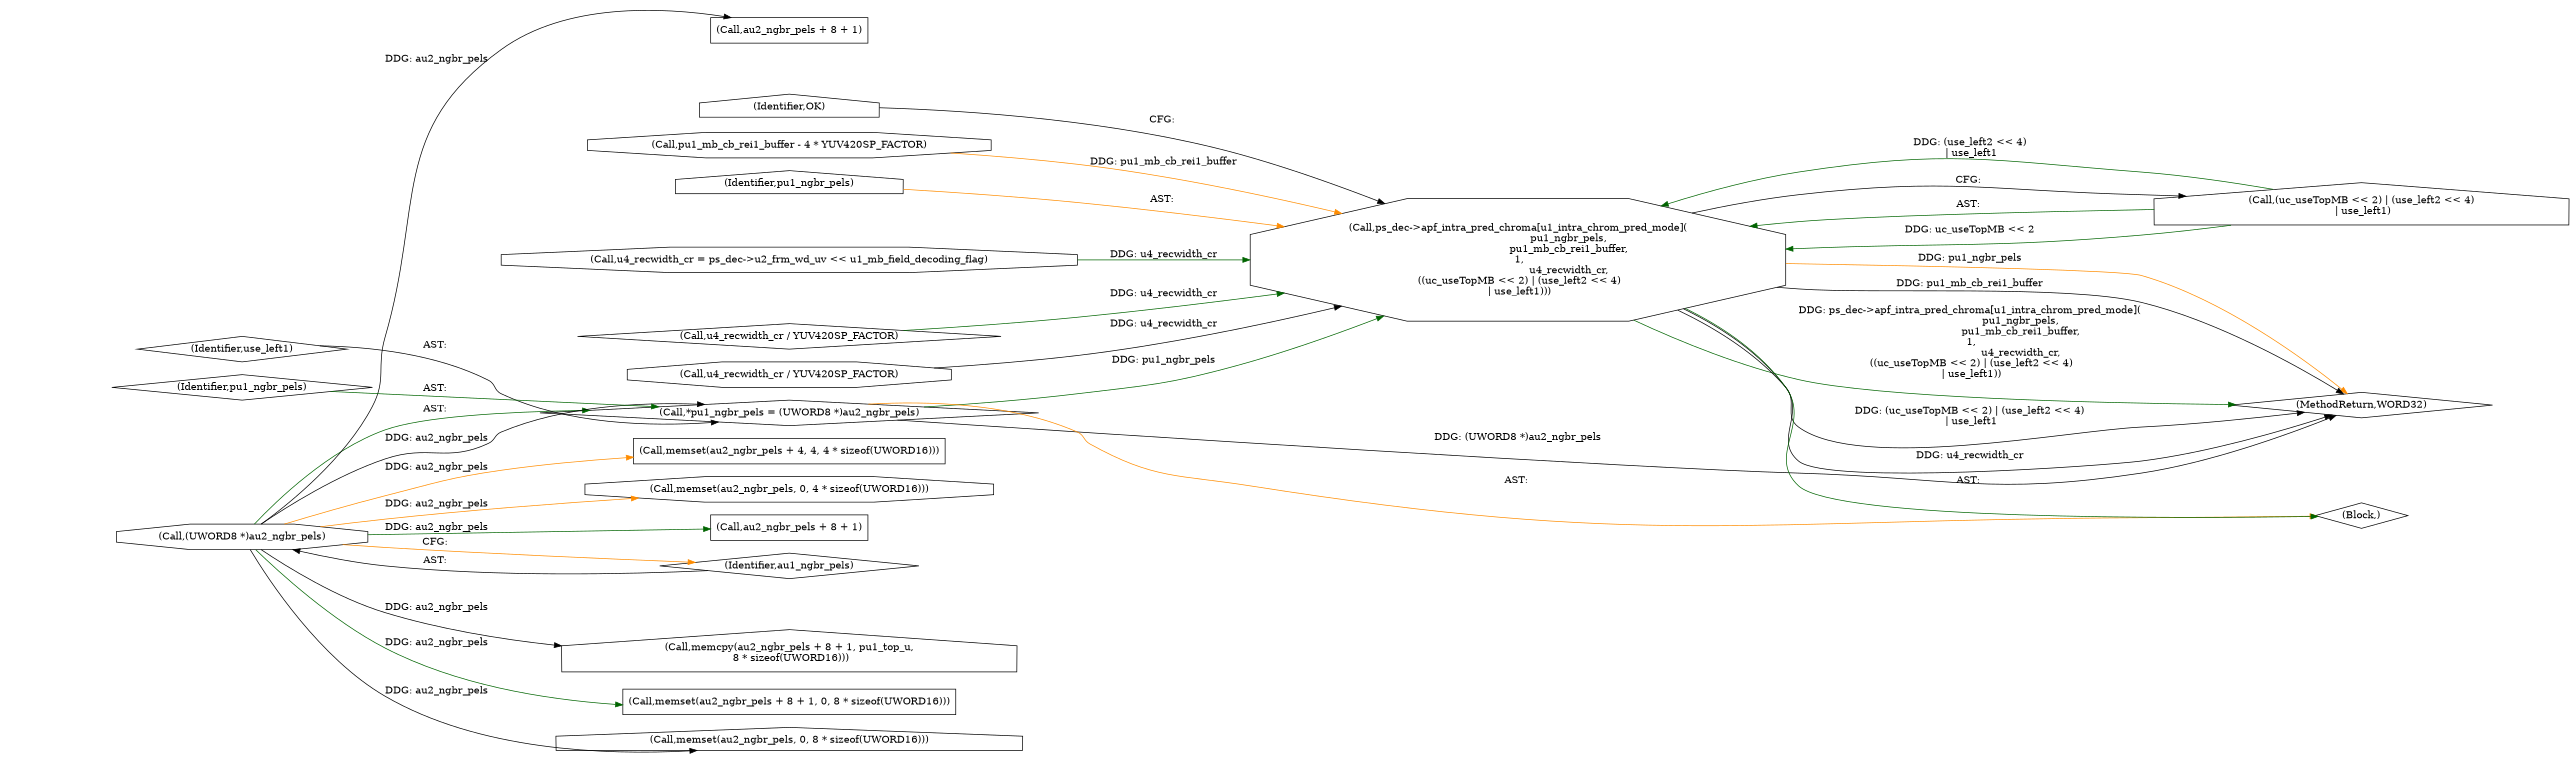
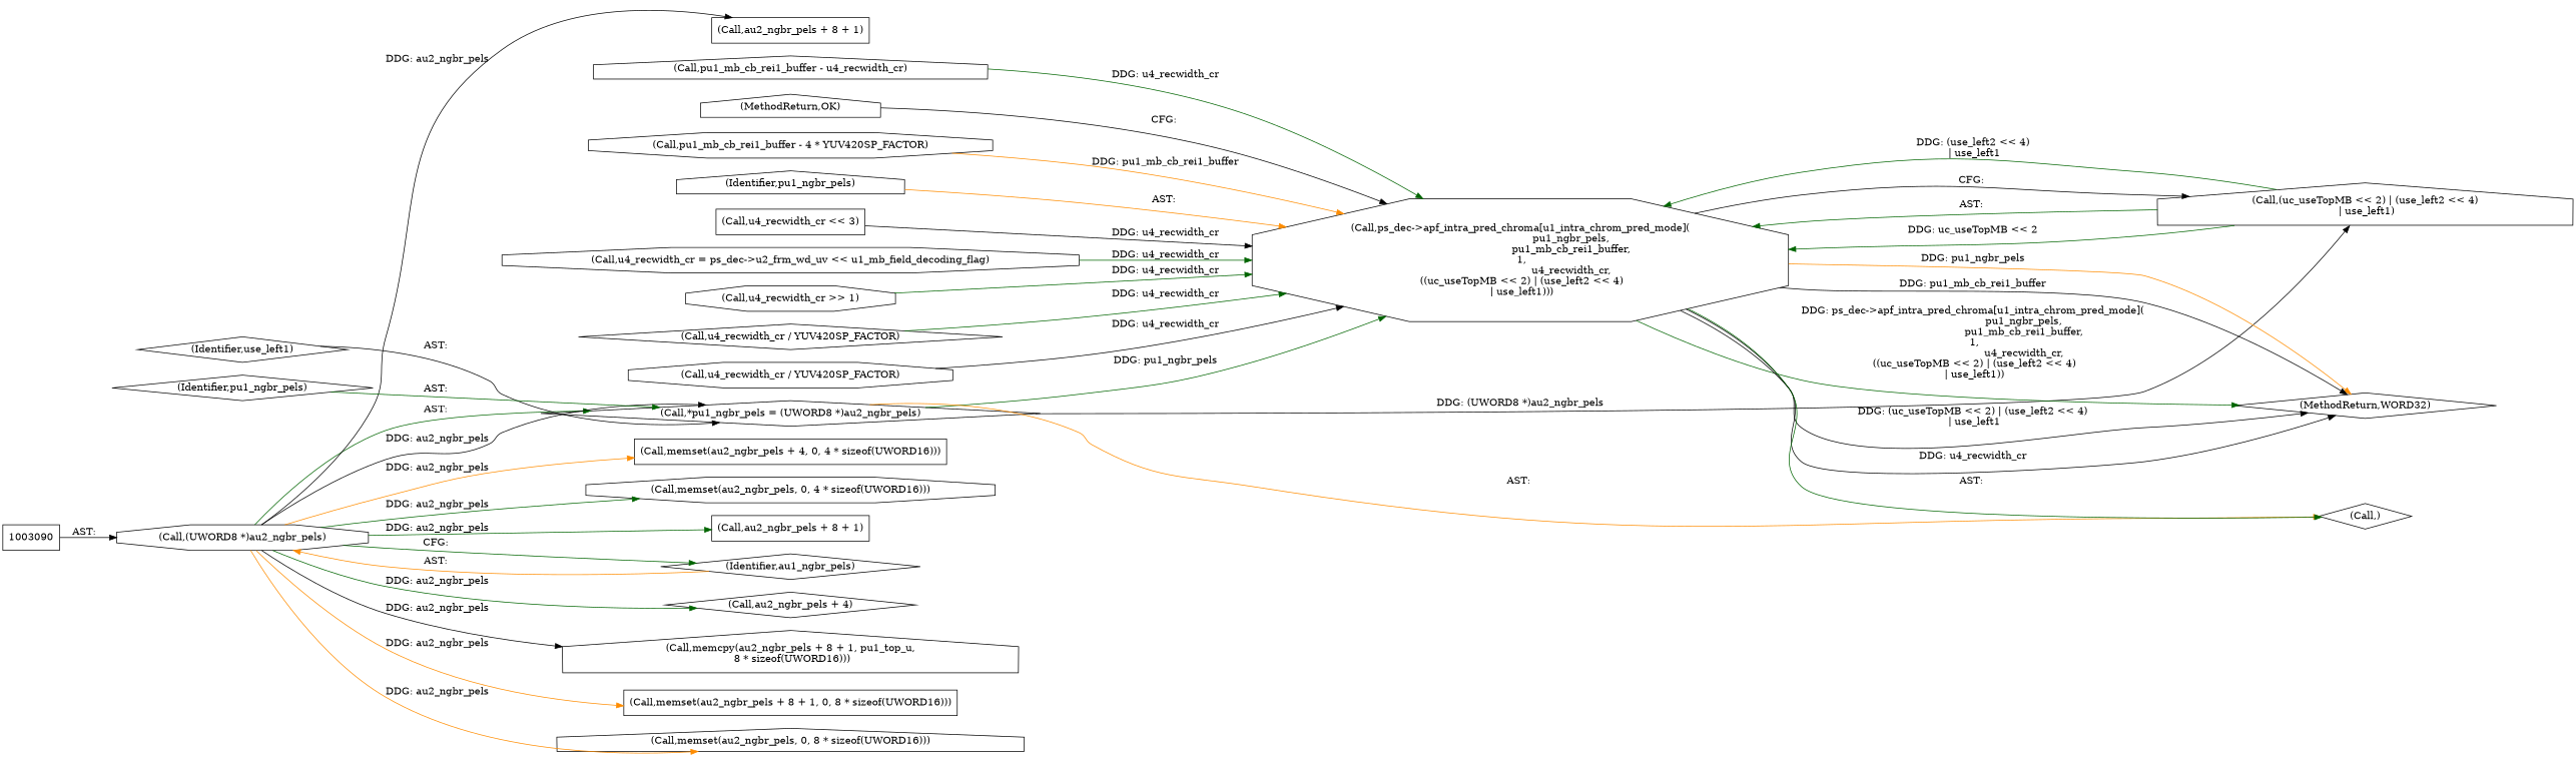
  digraph {
    rankdir=LR
    node [shape=diamond]
    edge [color=darkgreen]
    n1 [label="(Call,*pu1_ngbr_pels = (UWORD8 *)au2_ngbr_pels)"]
    n2 [label="(Call,ps_dec->apf_intra_pred_chroma[u1_intra_chrom_pred_mode](\n                                pu1_ngbr_pels,\n                                pu1_mb_cb_rei1_buffer,\n 1,\n                                u4_recwidth_cr,\n ((uc_useTopMB << 2) | (use_left2 << 4)\n | use_left1)))" shape=octagon]
    n3 [label="(MethodReturn,WORD32)"]
-   n4 [label="(Block,)"]
+   n4 [label="(Call,)"]
    n5 [label="(Call,(UWORD8 *)au2_ngbr_pels)" shape=octagon]
    n6 [label="(Call,memset(au2_ngbr_pels, 0, 4 * sizeof(UWORD16)))" shape=octagon]
    n7 [label="(Call,au2_ngbr_pels + 8 + 1)" shape=box]
    n8 [label="(Identifier,au1_ngbr_pels)"]
+   n9 [label="(Call,au2_ngbr_pels + 4)"]
    n10 [label="(Call,memcpy(au2_ngbr_pels + 8 + 1, pu1_top_u,\n 8 * sizeof(UWORD16)))" shape=house]
    n11 [label="(Call,memset(au2_ngbr_pels + 8 + 1, 0, 8 * sizeof(UWORD16)))" shape=box]
    n12 [label="(Call,memset(au2_ngbr_pels, 0, 8 * sizeof(UWORD16)))" shape=house]
    n13 [label="(Call,au2_ngbr_pels + 8 + 1)" shape=box]
-   n14 [label="(Call,memset(au2_ngbr_pels + 4, 4, 4 * sizeof(UWORD16)))" shape=box]
+   n14 [label="(Call,memset(au2_ngbr_pels + 4, 0, 4 * sizeof(UWORD16)))" shape=box]
    n15 [label="(Call,(uc_useTopMB << 2) | (use_left2 << 4)\n | use_left1)" shape=house]
-   n16 [label="(Identifier,OK)" shape=house]
+   n16 [label="(MethodReturn,OK)" shape=house]
    n17 [label="(Call,pu1_mb_cb_rei1_buffer - 4 * YUV420SP_FACTOR)" shape=octagon]
    n18 [label="(Identifier,pu1_ngbr_pels)" shape=house]
+   n19 [label="(Call,u4_recwidth_cr << 3)" shape=box]
    n20 [label="(Identifier,use_left1)"]
    n21 [label="(Identifier,pu1_ngbr_pels)"]
    n22 [label="(Call,u4_recwidth_cr = ps_dec->u2_frm_wd_uv << u1_mb_field_decoding_flag)" shape=octagon]
+   n23 [label="(Call,u4_recwidth_cr >> 1)" shape=octagon]
    n24 [label="(Call,u4_recwidth_cr / YUV420SP_FACTOR)"]
    n25 [label="(Call,u4_recwidth_cr / YUV420SP_FACTOR)" shape=octagon]
+   n26 [label="(Call,pu1_mb_cb_rei1_buffer - u4_recwidth_cr)" shape=house]
+   1003090 [shape=box]
    n1 -> n2 [label="DDG: pu1_ngbr_pels"]
-   n1 -> n3 [color=black label="DDG: (UWORD8 *)au2_ngbr_pels"]
+   n1 -> n15 [color=black label="DDG: (UWORD8 *)au2_ngbr_pels"]
    n1 -> n4 [color=darkorange label="AST: "]
    n2 -> n3 [color=darkorange label="DDG: pu1_ngbr_pels"]
    n2 -> n3 [color=black label="DDG: pu1_mb_cb_rei1_buffer"]
    n2 -> n3 [label="DDG: ps_dec->apf_intra_pred_chroma[u1_intra_chrom_pred_mode](\n                                pu1_ngbr_pels,\n                                pu1_mb_cb_rei1_buffer,\n 1,\n                                u4_recwidth_cr,\n ((uc_useTopMB << 2) | (use_left2 << 4)\n | use_left1))"]
    n2 -> n3 [color=black label="DDG: (uc_useTopMB << 2) | (use_left2 << 4)\n | use_left1"]
    n2 -> n3 [color=black label="DDG: u4_recwidth_cr"]
    n2 -> n4 [label="AST: "]
    n2 -> n15 [color=black label="CFG: "]
    n5 -> n1 [label="AST: "]
    n5 -> n1 [color=black label="DDG: au2_ngbr_pels"]
-   n5 -> n6 [color=darkorange label="DDG: au2_ngbr_pels"]
+   n5 -> n6 [label="DDG: au2_ngbr_pels"]
    n5 -> n7 [label="DDG: au2_ngbr_pels"]
-   n5 -> n8 [color=darkorange label="CFG: "]
+   n5 -> n8 [label="CFG: "]
+   n5 -> n9 [label="DDG: au2_ngbr_pels"]
    n5 -> n10 [color=black label="DDG: au2_ngbr_pels"]
-   n5 -> n11 [label="DDG: au2_ngbr_pels"]
-   n5 -> n12 [color=black label="DDG: au2_ngbr_pels"]
+   n5 -> n11 [color=darkorange label="DDG: au2_ngbr_pels"]
+   n5 -> n12 [color=darkorange label="DDG: au2_ngbr_pels"]
    n5 -> n13 [color=black label="DDG: au2_ngbr_pels"]
    n5 -> n14 [color=darkorange label="DDG: au2_ngbr_pels"]
-   n8 -> n5 [color=black label="AST: "]
+   n8 -> n5 [color=darkorange label="AST: "]
    n15 -> n2 [label="AST: "]
    n15 -> n2 [label="DDG: uc_useTopMB << 2"]
    n15 -> n2 [label="DDG: (use_left2 << 4)\n | use_left1"]
    n16 -> n2 [color=black label="CFG: "]
    n17 -> n2 [color=darkorange label="DDG: pu1_mb_cb_rei1_buffer"]
    n18 -> n2 [color=darkorange label="AST: "]
+   n19 -> n2 [color=black label="DDG: u4_recwidth_cr"]
    n20 -> n1 [color=black label="AST: "]
    n21 -> n1 [label="AST: "]
    n22 -> n2 [label="DDG: u4_recwidth_cr"]
+   n23 -> n2 [label="DDG: u4_recwidth_cr"]
    n24 -> n2 [label="DDG: u4_recwidth_cr"]
    n25 -> n2 [color=black label="DDG: u4_recwidth_cr"]
+   n26 -> n2 [label="DDG: u4_recwidth_cr"]
+   1003090 -> n5 [color=black label="AST: "]
  }
